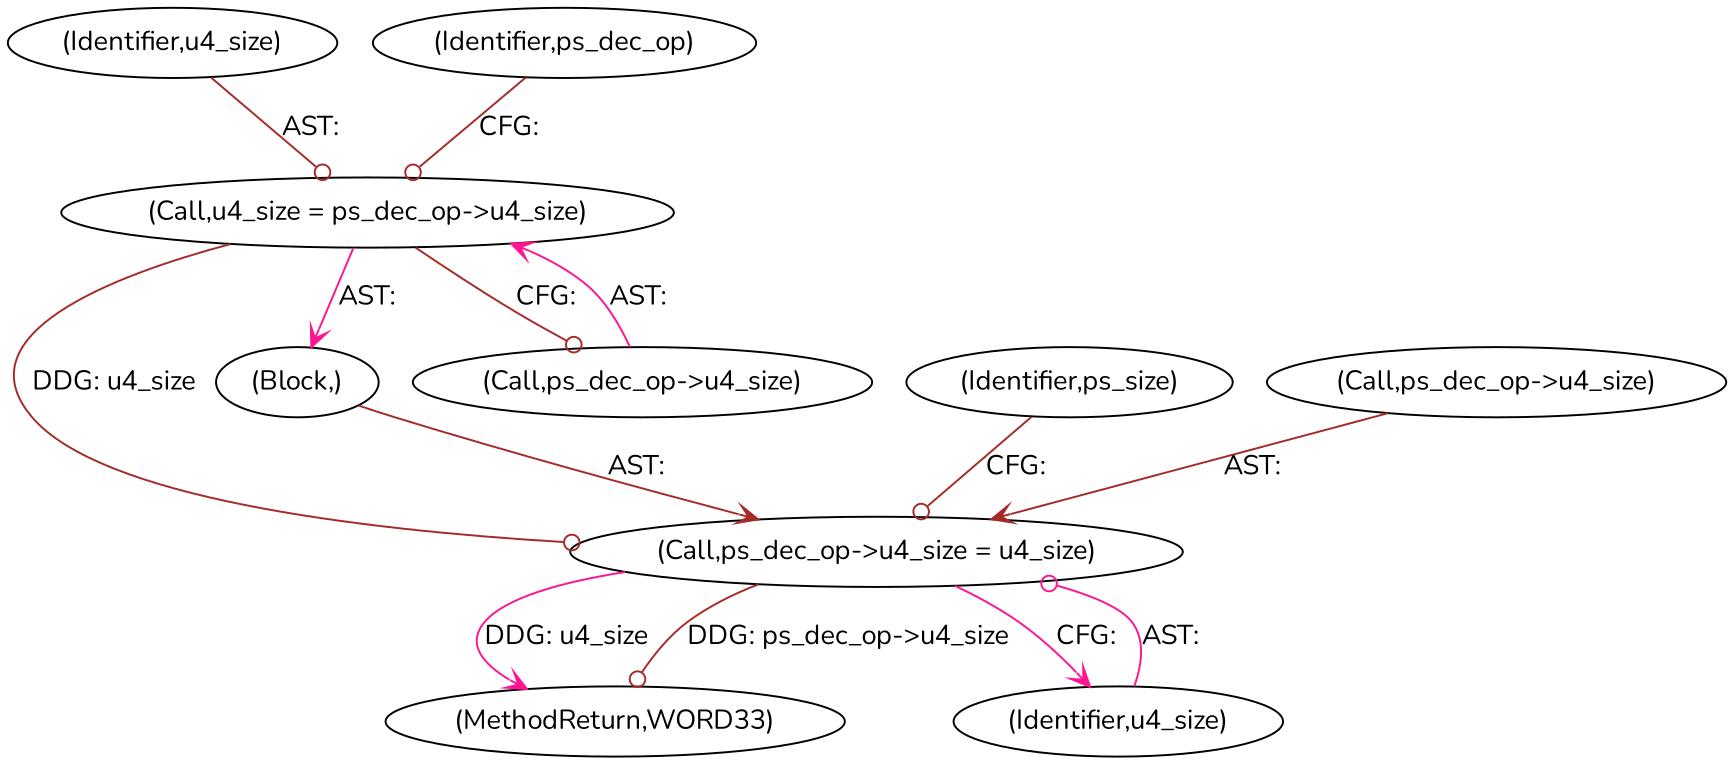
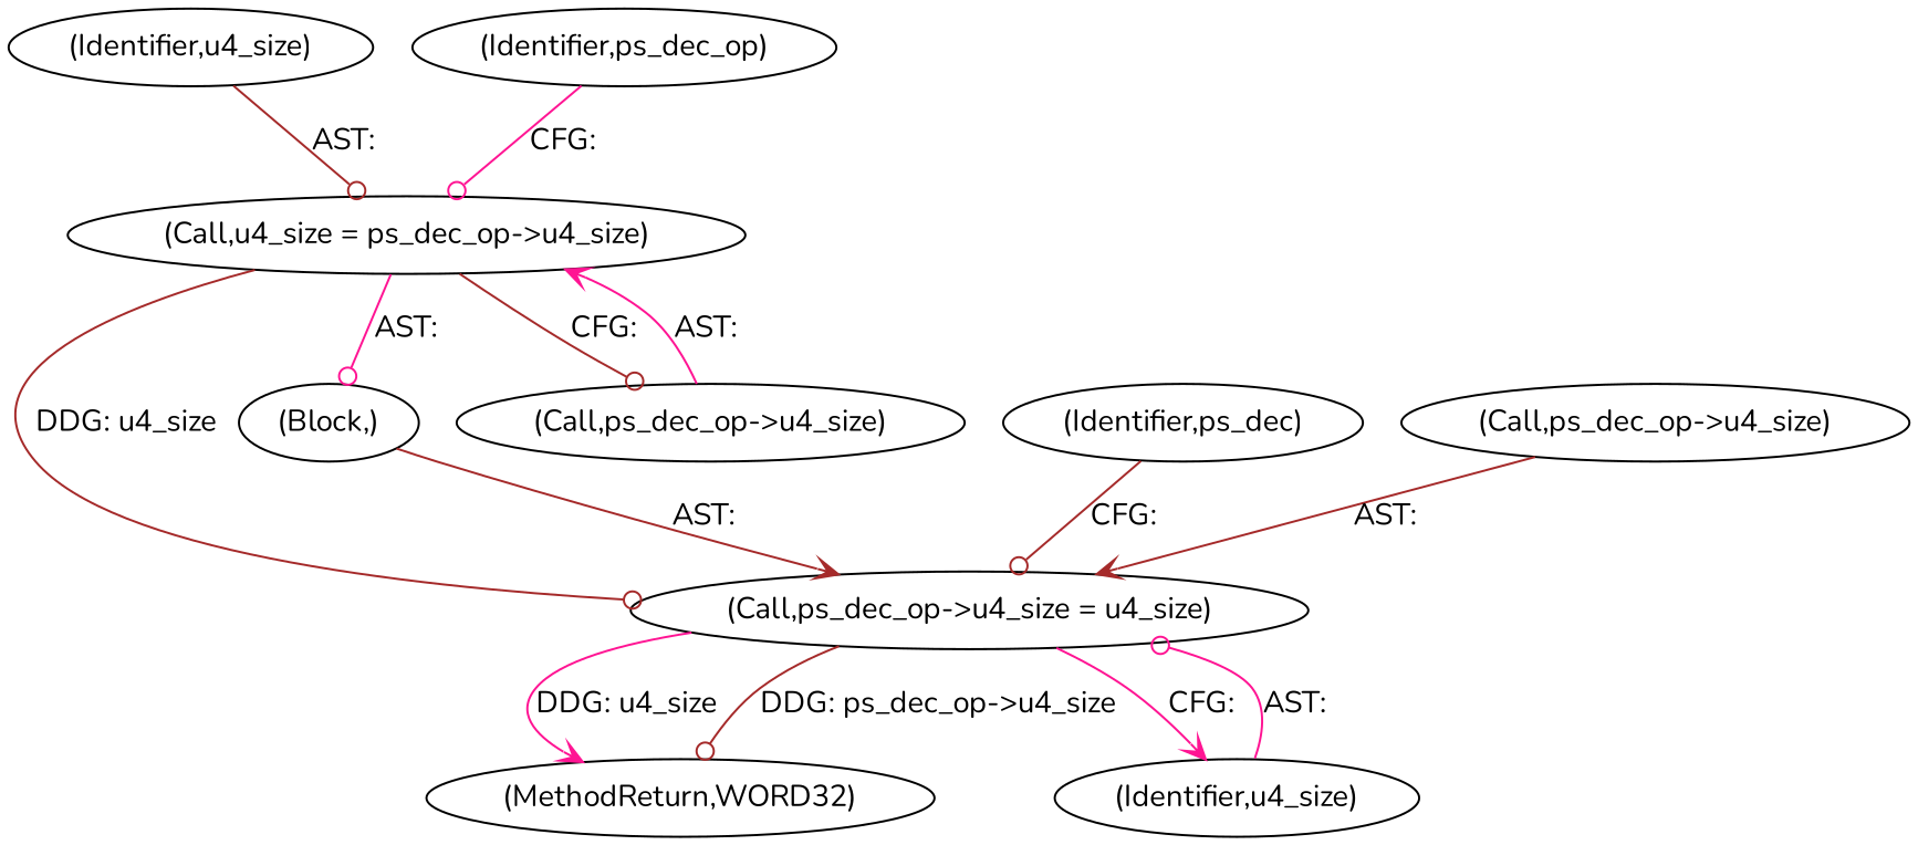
  digraph {
    fontname=Nunito
    node [fontname=Nunito]
    edge [arrowhead=odot color=brown fontname=Nunito]
    n1 [label="(Call,ps_dec_op->u4_size = u4_size)"]
-   n2 [label="(MethodReturn,WORD33)"]
+   n2 [label="(MethodReturn,WORD32)"]
    n3 [label="(Identifier,u4_size)"]
    n4 [label="(Block,)"]
    n5 [label="(Call,u4_size = ps_dec_op->u4_size)"]
    n6 [label="(Call,ps_dec_op->u4_size)"]
-   n7 [label="(Identifier,ps_size)"]
+   n7 [label="(Identifier,ps_dec)"]
    n8 [label="(Identifier,u4_size)"]
    n9 [label="(Identifier,ps_dec_op)"]
    n10 [label="(Call,ps_dec_op->u4_size)"]
    n1 -> n2 [arrowhead=vee color=deeppink label="DDG: u4_size"]
    n1 -> n2 [label="DDG: ps_dec_op->u4_size"]
    n1 -> n3 [arrowhead=vee color=deeppink label="CFG: "]
    n3 -> n1 [color=deeppink label="AST: "]
    n4 -> n1 [arrowhead=vee label="AST: "]
    n5 -> n1 [label="DDG: u4_size"]
-   n5 -> n4 [arrowhead=vee color=deeppink label="AST: "]
+   n5 -> n4 [color=deeppink label="AST: "]
    n5 -> n6 [label="CFG: "]
    n6 -> n5 [arrowhead=vee color=deeppink label="AST: "]
    n7 -> n1 [label="CFG: "]
    n8 -> n5 [label="AST: "]
-   n9 -> n5 [label="CFG: "]
+   n9 -> n5 [color=deeppink label="CFG: "]
    n10 -> n1 [arrowhead=vee label="AST: "]
  }
